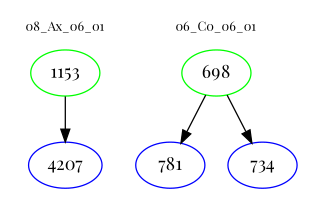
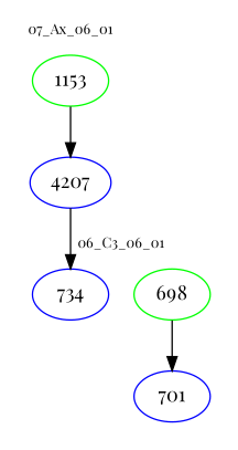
  digraph {
    fontname="Playfair Display"
    node [color=blue fontname="Playfair Display"]
    edge [color=black fontname="Playfair Display"]
    n1 [color=green label=1153]
    n2 [label=4207]
    n3 [color=green label=698]
-   n4 [label=781]
+   n4 [label=701]
    n5 [label=734]
    subgraph cluster_1 {
      color=white
      fontsize=10
-     label="08_Ax_06_01"
+     label="07_Ax_06_01"
      n1
      n2
    }
    subgraph cluster_2 {
      color=white
      fontsize=10
-     label="06_C0_06_01"
+     label="06_C3_06_01"
      n3
      n4
      n5
    }
    n1 -> n2
    n3 -> n4
-   n3 -> n5
+   n2 -> n5
  }
